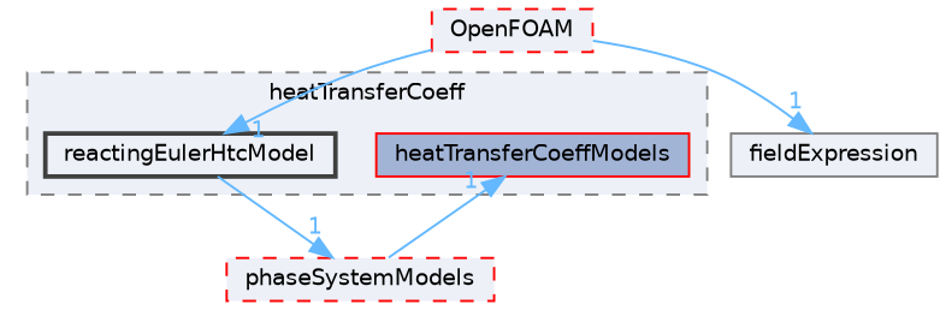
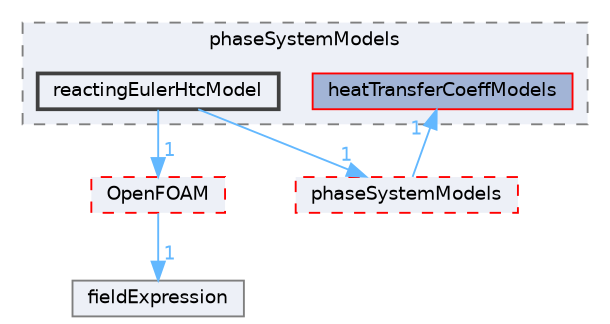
  digraph {
    compound=true
    node [color=red fillcolor="#edf0f7" fontname=Helvetica fontsize=10 shape=box style=filled]
    edge [color=steelblue1 fontcolor=steelblue1 fontname=Helvetica fontsize=10 headlabel=1 labeldistance=1.5 labelfontname=Helvetica labelfontsize=10]
    n1 [fillcolor="#a2b4d6" height=0.2 label=heatTransferCoeffModels width=0.4]
    n2 [color=grey25 height=0.2 label=reactingEulerHtcModel style="filled,bold" width=0.4]
    n3 [height=0.2 label=OpenFOAM style="filled,dashed" width=0.4]
    n4 [height=0.2 label=phaseSystemModels style="filled,dashed" width=0.4]
    n5 [color=grey50 height=0.2 label=fieldExpression width=0.4]
    subgraph cluster_1 {
      bgcolor="#edf0f7"
      fontname=Helvetica
      fontsize=10
-     label=heatTransferCoeff
+     label=phaseSystemModels
      pencolor=grey50
      style="filled,dashed"
      n1
      n2
    }
-   n3 -> n2
+   n2 -> n3
    n2 -> n4
    n3 -> n5
    n4 -> n1
  }
